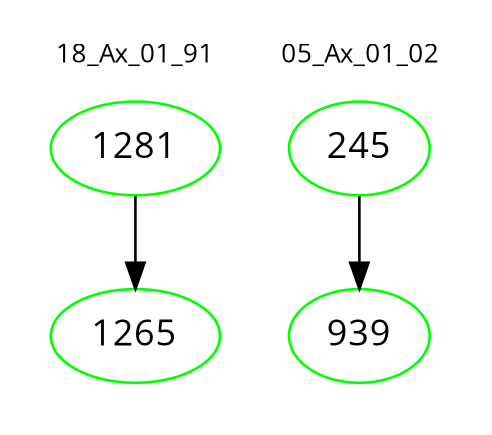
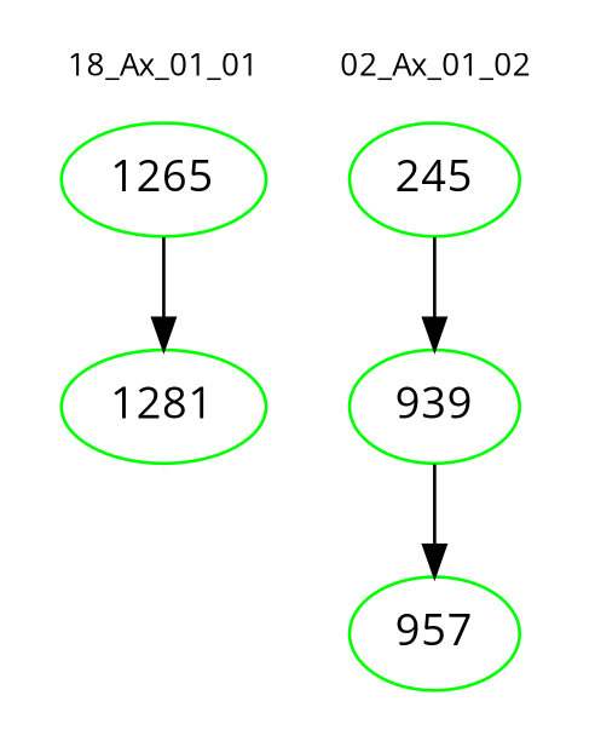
  digraph {
    fontname="Open Sans"
    node [color=green fontname="Open Sans"]
    edge [color=black fontname="Open Sans"]
    n1 [label=1281]
    n2 [label=1265]
    n3 [label=245]
    n4 [label=939]
+   n5 [label=957]
    subgraph cluster_1 {
      color=white
      fontsize=10
-     label="18_Ax_01_91"
+     label="18_Ax_01_01"
      n1
      n2
    }
    subgraph cluster_2 {
      color=white
      fontsize=10
-     label="05_Ax_01_02"
+     label="02_Ax_01_02"
      n3
      n4
+     n5
    }
-   n1 -> n2
+   n2 -> n1
    n3 -> n4
+   n4 -> n5
  }
